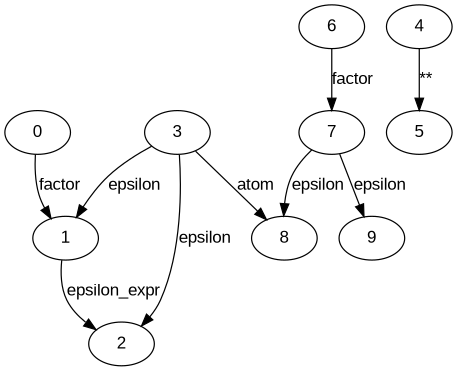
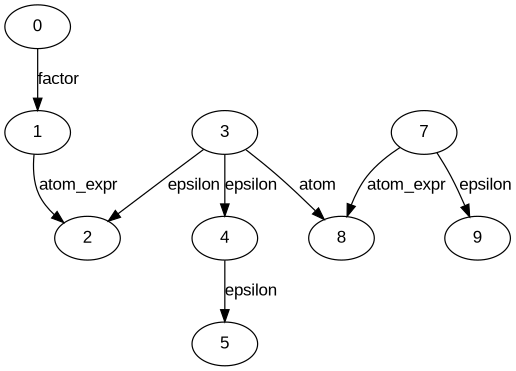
  digraph {
    fontname="Liberation Sans"
    node [fontname="Liberation Sans"]
    edge [fontname="Liberation Sans"]
    0
    1
    2
    3
    4
    8
    5
-   6
    7
    9
    0 -> 1 [label=factor]
-   1 -> 2 [label=epsilon_expr]
+   1 -> 2 [label=atom_expr]
    3 -> 2 [label=epsilon]
-   3 -> 1 [label=epsilon]
+   3 -> 4 [label=epsilon]
    3 -> 8 [label=atom]
-   4 -> 5 [label="**"]
-   6 -> 7 [label=factor]
-   7 -> 8 [label=epsilon]
+   4 -> 5 [label=epsilon]
+   7 -> 8 [label=atom_expr]
    7 -> 9 [label=epsilon]
  }
